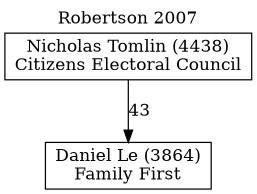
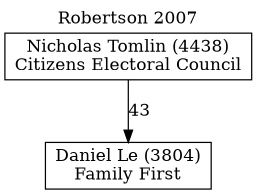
  digraph {
    label="Robertson 2007"
    labelloc=t
    mclimit=10
    node [shape=box]
-   n1 [label="Daniel Le (3864)\nFamily First"]
+   n1 [label="Daniel Le (3804)\nFamily First"]
    n2 [label="Nicholas Tomlin (4438)\nCitizens Electoral Council"]
    n2 -> n1 [label=43]
  }
